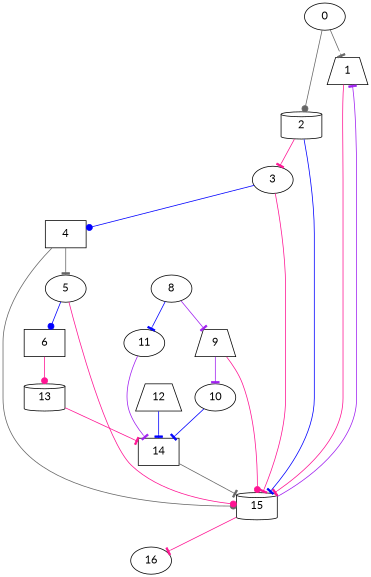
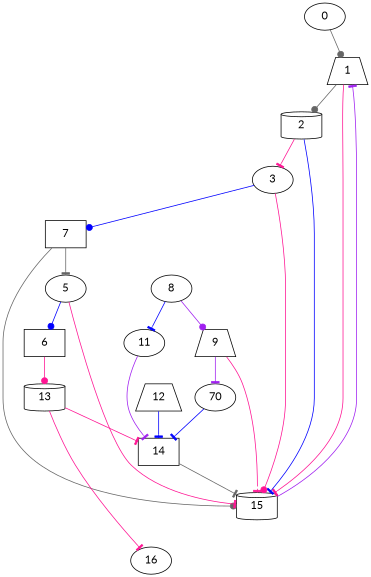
  digraph {
    fontname=Lato
    node [fontname=Lato shape=ellipse]
    edge [arrowhead=tee color=deeppink fontname=Lato]
    1 [shape=trapezium]
    0
    2 [shape=cylinder]
    15 [shape=cylinder]
    3
    16
-   4 [shape=box]
+   4 [shape=box label=7]
    5
    6 [shape=box]
    13 [shape=cylinder]
    14 [shape=box]
    9 [shape=trapezium]
    8
    11
    12 [shape=trapezium]
-   10
-   0 -> 2 [arrowhead=dot color=gray40]
+   10 [label=70]
+   1 -> 2 [arrowhead=dot color=gray40]
    1 -> 15
-   0 -> 1 [color=gray40]
+   0 -> 1 [arrowhead=dot color=gray40]
    2 -> 15 [color=blue]
    2 -> 3
    15 -> 1 [color=purple]
-   15 -> 16
-   3 -> 15
+   13 -> 16
+   3 -> 15 [arrowhead=dot]
    3 -> 4 [arrowhead=dot color=blue]
    4 -> 15 [arrowhead=dot color=gray40]
    4 -> 5 [color=gray40]
-   5 -> 15 [arrowhead=dot]
+   5 -> 15
    5 -> 6 [arrowhead=dot color=blue]
    6 -> 13 [arrowhead=dot]
    13 -> 14
    14 -> 15 [color=gray40]
-   9 -> 15 [arrowhead=dot]
+   9 -> 15
    9 -> 10 [color=purple]
-   8 -> 9 [color=purple]
+   8 -> 9 [arrowhead=dot color=purple]
    8 -> 11 [color=blue]
    11 -> 14 [color=purple]
    12 -> 14 [color=blue]
    10 -> 14 [color=blue]
  }
